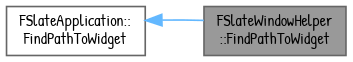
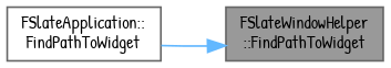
  digraph {
    rankdir=RL
    fontname="Patrick Hand"
    node [fontname="Patrick Hand" fontsize=10 shape=box style=filled]
    n1 [color=gray40 fillcolor=grey60 fontcolor=black height=0.2 label="FSlateWindowHelper\l::FindPathToWidget" width=0.4]
    n2 [color=grey40 fillcolor=white height=0.2 label="FSlateApplication::\lFindPathToWidget" width=0.4]
-   n2 -> n1 [color=steelblue1 dir=back fontname="Patrick Hand" fontsize=10 labelfontname=Helvetica labelfontsize=10 style=solid]
+   n1 -> n2 [color=steelblue1 dir=back fontname="Patrick Hand" fontsize=10 labelfontname=Helvetica labelfontsize=10 style=solid]
  }
